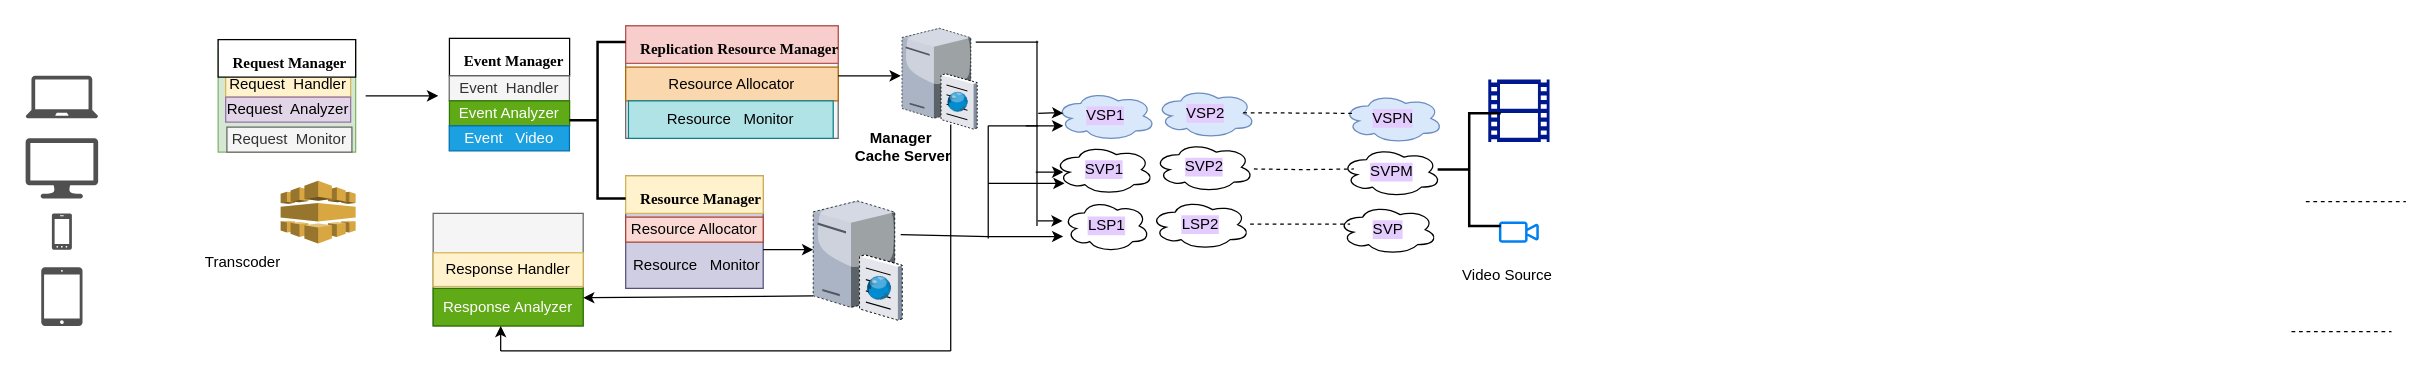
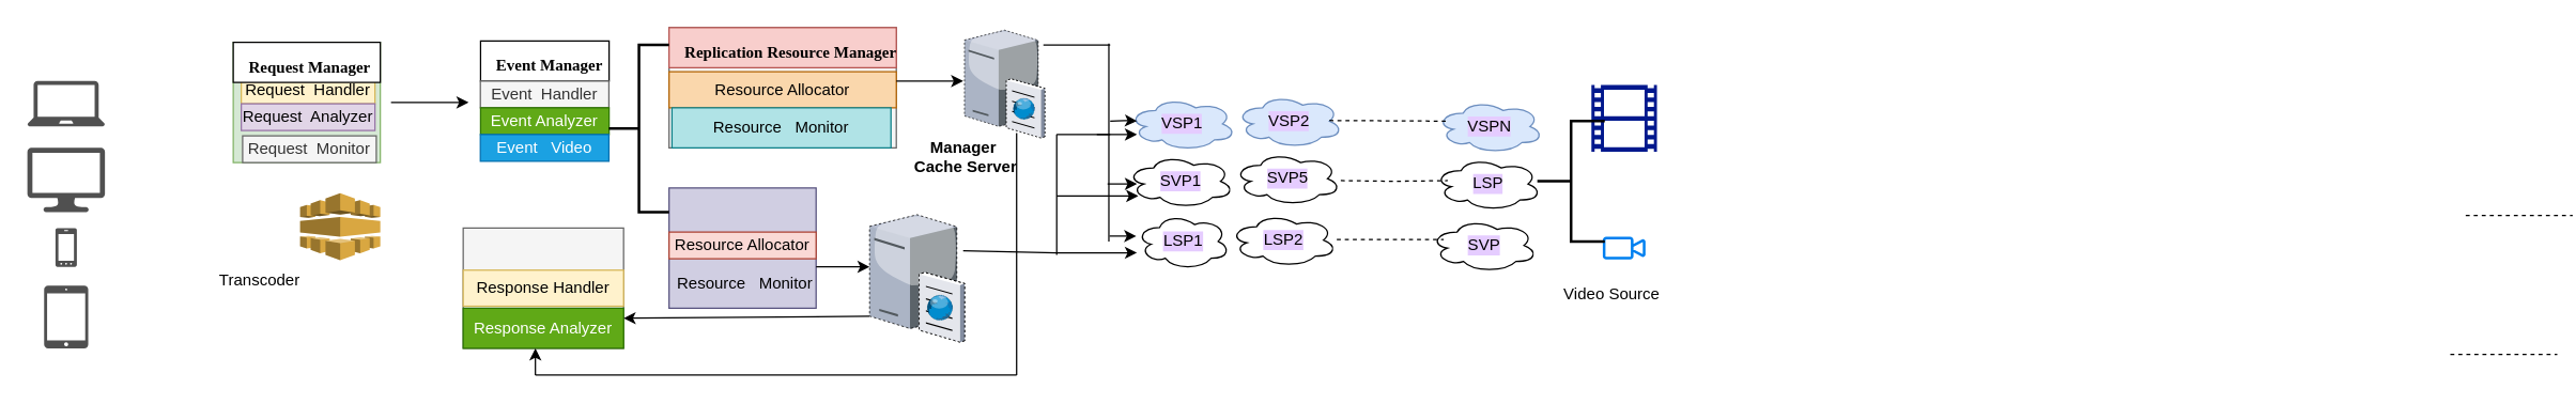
  <mxCell id="0" />
  <mxCell id="1" parent="0" />
  <mxCell id="2" value="" style="pointerEvents=1;shadow=0;dashed=0;html=1;strokeColor=none;fillColor=#505050;labelPosition=center;verticalLabelPosition=bottom;verticalAlign=top;outlineConnect=0;align=center;shape=mxgraph.office.devices.laptop;" vertex="1" parent="1"><mxGeometry x="20" y="60" width="58" height="34" as="geometry" /></mxCell>
  <mxCell id="3" value="" style="pointerEvents=1;shadow=0;dashed=0;html=1;strokeColor=none;fillColor=#505050;labelPosition=center;verticalLabelPosition=bottom;verticalAlign=top;outlineConnect=0;align=center;shape=mxgraph.office.devices.lcd_monitor;" vertex="1" parent="1"><mxGeometry x="20" y="110" width="58" height="48" as="geometry" /></mxCell>
  <mxCell id="4" value="" style="pointerEvents=1;shadow=0;dashed=0;html=1;strokeColor=none;fillColor=#505050;labelPosition=center;verticalLabelPosition=bottom;verticalAlign=top;outlineConnect=0;align=center;shape=mxgraph.office.devices.cell_phone_windows_phone_proportional;" vertex="1" parent="1"><mxGeometry x="41" y="170" width="16" height="29" as="geometry" /></mxCell>
  <mxCell id="5" value="" style="outlineConnect=0;dashed=0;verticalLabelPosition=bottom;verticalAlign=top;align=center;html=1;shape=mxgraph.aws3.elastic_transcoder;fillColor=#D9A741;gradientColor=none;" vertex="1" parent="1"><mxGeometry x="224" y="144" width="60" height="50" as="geometry" /></mxCell>
  <mxCell id="6" value="Transcoder" style="text;html=1;strokeColor=none;fillColor=none;align=center;verticalAlign=middle;whiteSpace=wrap;rounded=0;" vertex="1" parent="1"><mxGeometry x="174" y="199" width="40" height="20" as="geometry" /></mxCell>
  <mxCell id="7" value="" style="edgeStyle=orthogonalEdgeStyle;rounded=0;orthogonalLoop=1;jettySize=auto;html=1;" edge="1" parent="1"><mxGeometry relative="1" as="geometry"><mxPoint x="292" y="76" as="sourcePoint" /><mxPoint x="350" y="76" as="targetPoint" /></mxGeometry></mxCell>
  <mxCell id="8" value="" style="group;labelBorderColor=#000000;labelBackgroundColor=#E5CCFF;fillColor=#d5e8d4;strokeColor=#82b366;" vertex="1" connectable="0" parent="1"><mxGeometry x="174" y="31" width="110" height="90" as="geometry" /></mxCell>
  <mxCell id="9" value="Request&amp;nbsp; Handler" style="text;html=1;strokeColor=#d6b656;fillColor=#fff2cc;align=center;verticalAlign=middle;whiteSpace=wrap;rounded=0;" vertex="1" parent="8"><mxGeometry x="6" y="26" width="100" height="20" as="geometry" /></mxCell>
  <mxCell id="10" value="Request&amp;nbsp; Analyzer" style="text;html=1;strokeColor=#9673a6;fillColor=#e1d5e7;align=center;verticalAlign=middle;whiteSpace=wrap;rounded=0;" vertex="1" parent="8"><mxGeometry x="6" y="46.0" width="100" height="20" as="geometry" /></mxCell>
  <mxCell id="11" value="Request&amp;nbsp; Monitor" style="text;html=1;strokeColor=#666666;fillColor=#f5f5f5;align=center;verticalAlign=middle;whiteSpace=wrap;rounded=0;fontColor=#333333;" vertex="1" parent="8"><mxGeometry x="7" y="70.0" width="100" height="20" as="geometry" /></mxCell>
  <mxCell id="12" value="&lt;font face=&quot;Times New Roman&quot; style=&quot;font-size: 12px&quot;&gt;&lt;b&gt;Request Manager&lt;/b&gt;&lt;/font&gt;" style="html=1;shadow=0;dashed=0;shape=mxgraph.bootstrap.rect;fontSize=20;align=left;spacingLeft=10;" vertex="1" parent="8"><mxGeometry width="110" height="30.0" as="geometry" /></mxCell>
  <mxCell id="13" value="" style="group" vertex="1" connectable="0" parent="1"><mxGeometry x="355" y="30" width="100" height="90" as="geometry" /></mxCell>
  <mxCell id="14" value="&lt;font face=&quot;Times New Roman&quot; style=&quot;font-size: 12px&quot;&gt;&lt;b&gt;Event Manager&lt;/b&gt;&lt;/font&gt;" style="html=1;shadow=0;dashed=0;shape=mxgraph.bootstrap.rect;fontSize=20;align=left;spacingLeft=10;" vertex="1" parent="13"><mxGeometry x="4" width="96.154" height="30" as="geometry" /></mxCell>
  <mxCell id="15" value="Event&amp;nbsp; Handler" style="text;html=1;strokeColor=#666666;fillColor=#f5f5f5;align=center;verticalAlign=middle;whiteSpace=wrap;rounded=0;fontColor=#333333;" vertex="1" parent="13"><mxGeometry x="3.846" y="30" width="96.154" height="20" as="geometry" /></mxCell>
  <mxCell id="16" value="Event Analyzer" style="text;html=1;strokeColor=#2D7600;fillColor=#60a917;align=center;verticalAlign=middle;whiteSpace=wrap;rounded=0;fontColor=#ffffff;" vertex="1" parent="13"><mxGeometry x="4" y="50" width="96.154" height="20" as="geometry" /></mxCell>
  <mxCell id="17" value="Event&amp;nbsp; &amp;nbsp;Video" style="text;html=1;strokeColor=#006EAF;fillColor=#1ba1e2;align=center;verticalAlign=middle;whiteSpace=wrap;rounded=0;fontColor=#ffffff;" vertex="1" parent="13"><mxGeometry x="3.846" y="70" width="96.154" height="20" as="geometry" /></mxCell>
  <mxCell id="18" value="" style="group;fillColor=#d0cee2;strokeColor=#56517e;" vertex="1" connectable="0" parent="1"><mxGeometry x="500" y="140" width="110" height="90" as="geometry" /></mxCell>
- <mxCell id="19" value="&lt;font face=&quot;Times New Roman&quot; style=&quot;font-size: 12px&quot;&gt;&lt;b&gt;Resource Manager&lt;/b&gt;&lt;/font&gt;" style="html=1;shadow=0;dashed=0;shape=mxgraph.bootstrap.rect;strokeColor=#d6b656;fillColor=#fff2cc;fontSize=20;align=left;spacingLeft=10;" vertex="1" parent="18"><mxGeometry width="110" height="30" as="geometry" /></mxCell>
  <mxCell id="20" value="Resource Allocator" style="text;html=1;strokeColor=#ae4132;fillColor=#fad9d5;align=center;verticalAlign=middle;whiteSpace=wrap;rounded=0;" vertex="1" parent="18"><mxGeometry y="33" width="110" height="20" as="geometry" /></mxCell>
  <mxCell id="21" value="Resource&amp;nbsp; &amp;nbsp;Monitor" style="text;html=1;strokeColor=none;fillColor=none;align=center;verticalAlign=middle;whiteSpace=wrap;rounded=0;" vertex="1" parent="18"><mxGeometry x="4" y="62" width="106" height="20" as="geometry" /></mxCell>
  <mxCell id="22" value="&lt;b&gt;Manager&lt;br&gt;&amp;nbsp;Cache Server&lt;/b&gt;" style="text;html=1;align=center;verticalAlign=middle;resizable=0;points=[];autosize=1;" vertex="1" parent="1"><mxGeometry x="670" y="102.4" width="100" height="30" as="geometry" /></mxCell>
  <mxCell id="23" value="" style="group" vertex="1" connectable="0" parent="1"><mxGeometry x="839.5" y="159" width="310" height="44" as="geometry" /></mxCell>
  <mxCell id="24" value="LSP1" style="ellipse;shape=cloud;whiteSpace=wrap;html=1;align=center;labelBackgroundColor=#E5CCFF;fillColor=#ffffff;" vertex="1" parent="23"><mxGeometry x="10" width="70" height="42" as="geometry" /></mxCell>
  <mxCell id="25" value="LSP2" style="ellipse;shape=cloud;whiteSpace=wrap;html=1;align=center;labelBackgroundColor=#E5CCFF;fillColor=#ffffff;" vertex="1" parent="23"><mxGeometry x="80" width="80" height="40" as="geometry" /></mxCell>
  <mxCell id="26" value="SVP" style="ellipse;shape=cloud;whiteSpace=wrap;html=1;align=center;labelBackgroundColor=#E5CCFF;fillColor=#ffffff;" vertex="1" parent="23"><mxGeometry x="230" y="4" width="80" height="40" as="geometry" /></mxCell>
  <mxCell id="27" value="" style="endArrow=none;html=1;dashed=1;" edge="1" parent="23"><mxGeometry width="50" height="50" relative="1" as="geometry"><mxPoint x="160" y="19.5" as="sourcePoint" /><mxPoint x="240" y="19.5" as="targetPoint" /><Array as="points"><mxPoint x="240" y="19.5" /></Array></mxGeometry></mxCell>
  <mxCell id="28" value="" style="endArrow=classic;html=1;" edge="1" parent="23"><mxGeometry width="50" height="50" relative="1" as="geometry"><mxPoint x="-10" y="17" as="sourcePoint" /><mxPoint x="10" y="17" as="targetPoint" /></mxGeometry></mxCell>
  <mxCell id="29" value="" style="group" vertex="1" connectable="0" parent="1"><mxGeometry x="842.5" y="113" width="310" height="44" as="geometry" /></mxCell>
  <mxCell id="30" value="SVP1" style="ellipse;shape=cloud;whiteSpace=wrap;html=1;align=center;labelBackgroundColor=#E5CCFF;fillColor=#ffffff;" vertex="1" parent="29"><mxGeometry y="2" width="80" height="40" as="geometry" /></mxCell>
- <mxCell id="31" value="SVP2" style="ellipse;shape=cloud;whiteSpace=wrap;html=1;align=center;labelBackgroundColor=#E5CCFF;fillColor=#ffffff;" vertex="1" parent="29"><mxGeometry x="80" width="80" height="40" as="geometry" /></mxCell>
- <mxCell id="32" value="SVPM" style="ellipse;shape=cloud;whiteSpace=wrap;html=1;align=center;labelBackgroundColor=#E5CCFF;fillColor=#ffffff;" vertex="1" parent="29"><mxGeometry x="230" y="4" width="80" height="40" as="geometry" /></mxCell>
+ <mxCell id="31" value="SVP5" style="ellipse;shape=cloud;whiteSpace=wrap;html=1;align=center;labelBackgroundColor=#E5CCFF;fillColor=#ffffff;" vertex="1" parent="29"><mxGeometry x="80" width="80" height="40" as="geometry" /></mxCell>
+ <mxCell id="32" value="LSP" style="ellipse;shape=cloud;whiteSpace=wrap;html=1;align=center;labelBackgroundColor=#E5CCFF;fillColor=#ffffff;" vertex="1" parent="29"><mxGeometry x="230" y="4" width="80" height="40" as="geometry" /></mxCell>
  <mxCell id="33" value="" style="endArrow=none;html=1;dashed=1;" edge="1" parent="29"><mxGeometry width="50" height="50" relative="1" as="geometry"><mxPoint x="160" y="21.5" as="sourcePoint" /><mxPoint x="240" y="21.5" as="targetPoint" /><Array as="points"><mxPoint x="200" y="22" /></Array></mxGeometry></mxCell>
  <mxCell id="34" value="" style="endArrow=none;html=1;dashed=1;" edge="1" parent="29"><mxGeometry width="50" height="50" relative="1" as="geometry"><mxPoint x="990" y="151.5" as="sourcePoint" /><mxPoint x="1070" y="151.5" as="targetPoint" /></mxGeometry></mxCell>
  <mxCell id="35" value="" style="endArrow=classic;html=1;" edge="1" parent="29"><mxGeometry width="50" height="50" relative="1" as="geometry"><mxPoint x="-14.5" y="24" as="sourcePoint" /><mxPoint x="7.5" y="24" as="targetPoint" /></mxGeometry></mxCell>
  <mxCell id="36" value="" style="group;dashed=1;" vertex="1" connectable="0" parent="1"><mxGeometry x="844" y="70" width="310" height="44" as="geometry" /></mxCell>
  <mxCell id="37" value="VSP1" style="ellipse;shape=cloud;whiteSpace=wrap;html=1;align=center;labelBackgroundColor=#E5CCFF;fillColor=#dae8fc;strokeColor=#6c8ebf;" vertex="1" parent="36"><mxGeometry y="2" width="80" height="40" as="geometry" /></mxCell>
  <mxCell id="38" value="VSP2" style="ellipse;shape=cloud;whiteSpace=wrap;html=1;align=center;labelBackgroundColor=#E5CCFF;fillColor=#dae8fc;strokeColor=#6c8ebf;" vertex="1" parent="36"><mxGeometry x="80" width="80" height="40" as="geometry" /></mxCell>
  <mxCell id="39" value="VSPN" style="ellipse;shape=cloud;whiteSpace=wrap;html=1;align=center;labelBackgroundColor=#E5CCFF;fillColor=#dae8fc;strokeColor=#6c8ebf;" vertex="1" parent="36"><mxGeometry x="230" y="4" width="80" height="40" as="geometry" /></mxCell>
  <mxCell id="40" value="" style="endArrow=none;html=1;dashed=1;" edge="1" parent="36"><mxGeometry width="50" height="50" relative="1" as="geometry"><mxPoint x="1000" y="90.5" as="sourcePoint" /><mxPoint x="1080" y="90.5" as="targetPoint" /></mxGeometry></mxCell>
  <mxCell id="41" value="" style="endArrow=none;html=1;dashed=1;" edge="1" parent="36"><mxGeometry width="50" height="50" relative="1" as="geometry"><mxPoint x="150" y="19.5" as="sourcePoint" /><mxPoint x="240" y="20" as="targetPoint" /></mxGeometry></mxCell>
  <mxCell id="42" value="" style="endArrow=classic;html=1;" edge="1" parent="36"><mxGeometry width="50" height="50" relative="1" as="geometry"><mxPoint x="-14" y="20" as="sourcePoint" /><mxPoint x="6" y="20" as="targetPoint" /><Array as="points"><mxPoint x="-4" y="19.5" /></Array></mxGeometry></mxCell>
  <mxCell id="43" value="" style="endArrow=classic;html=1;" edge="1" parent="36"><mxGeometry width="50" height="50" relative="1" as="geometry"><mxPoint x="-24" y="30" as="sourcePoint" /><mxPoint x="6" y="30" as="targetPoint" /></mxGeometry></mxCell>
  <mxCell id="44" value="" style="verticalLabelPosition=bottom;aspect=fixed;html=1;verticalAlign=top;strokeColor=none;align=center;outlineConnect=0;shape=mxgraph.citrix.cache_server;dashed=1;labelBackgroundColor=#E5CCFF;fillColor=#ffffff;" vertex="1" parent="1"><mxGeometry x="650" y="157.75" width="71" height="97.5" as="geometry" /></mxCell>
  <mxCell id="45" value="" style="aspect=fixed;pointerEvents=1;shadow=0;dashed=0;html=1;strokeColor=none;labelPosition=center;verticalLabelPosition=bottom;verticalAlign=top;align=center;fillColor=#00188D;shape=mxgraph.mscae.general.video;labelBackgroundColor=#E5CCFF;" vertex="1" parent="1"><mxGeometry x="1190" y="63" width="49" height="50" as="geometry" /></mxCell>
  <mxCell id="46" value="" style="html=1;verticalLabelPosition=bottom;align=center;labelBackgroundColor=#ffffff;verticalAlign=top;strokeWidth=2;strokeColor=#0080F0;shadow=0;dashed=0;shape=mxgraph.ios7.icons.video_conversation;fillColor=#ffffff;" vertex="1" parent="1"><mxGeometry x="1199.5" y="177.5" width="30" height="15" as="geometry" /></mxCell>
  <mxCell id="47" value="" style="verticalLabelPosition=bottom;aspect=fixed;html=1;verticalAlign=top;strokeColor=none;align=center;outlineConnect=0;shape=mxgraph.citrix.cache_server;dashed=1;labelBackgroundColor=#E5CCFF;fillColor=#ffffff;" vertex="1" parent="1"><mxGeometry x="721" y="20" width="60" height="82.4" as="geometry" /></mxCell>
  <mxCell id="48" value="" style="group;fillColor=#f5f5f5;strokeColor=#666666;fontColor=#333333;" vertex="1" connectable="0" parent="1"><mxGeometry x="346" y="170" width="120" height="90" as="geometry" /></mxCell>
  <mxCell id="49" value="Response Handler" style="text;html=1;strokeColor=#d6b656;fillColor=#fff2cc;align=center;verticalAlign=middle;whiteSpace=wrap;rounded=0;" vertex="1" parent="48"><mxGeometry y="31.5" width="120" height="27" as="geometry" /></mxCell>
  <mxCell id="50" value="Response Analyzer" style="text;html=1;strokeColor=#2D7600;fillColor=#60a917;align=center;verticalAlign=middle;whiteSpace=wrap;rounded=0;fontColor=#ffffff;" vertex="1" parent="48"><mxGeometry y="60" width="120" height="30" as="geometry" /></mxCell>
  <mxCell id="51" value="" style="pointerEvents=1;shadow=0;dashed=0;html=1;strokeColor=none;fillColor=#505050;labelPosition=center;verticalLabelPosition=bottom;verticalAlign=top;outlineConnect=0;align=center;shape=mxgraph.office.devices.ipad_mini;labelBackgroundColor=#E5CCFF;" vertex="1" parent="1"><mxGeometry x="32.5" y="213" width="33" height="47" as="geometry" /></mxCell>
  <mxCell id="52" value="" style="group;fillColor=#f5f5f5;strokeColor=#666666;fontColor=#333333;" vertex="1" connectable="0" parent="1"><mxGeometry x="500" y="20" width="170" height="90" as="geometry" /></mxCell>
  <mxCell id="53" value="&lt;font face=&quot;Times New Roman&quot; style=&quot;font-size: 12px&quot;&gt;&lt;b&gt;Replication Resource Manager&lt;/b&gt;&lt;/font&gt;" style="html=1;shadow=0;dashed=0;shape=mxgraph.bootstrap.rect;strokeColor=#b85450;fillColor=#f8cecc;fontSize=20;align=left;spacingLeft=10;" vertex="1" parent="52"><mxGeometry width="170" height="30.0" as="geometry" /></mxCell>
  <mxCell id="54" value="Resource Allocator" style="text;html=1;strokeColor=#b46504;fillColor=#fad7ac;align=center;verticalAlign=middle;whiteSpace=wrap;rounded=0;" vertex="1" parent="52"><mxGeometry y="33" width="170" height="27" as="geometry" /></mxCell>
  <mxCell id="55" value="Resource&amp;nbsp; &amp;nbsp;Monitor" style="text;html=1;strokeColor=#0e8088;fillColor=#b0e3e6;align=center;verticalAlign=middle;whiteSpace=wrap;rounded=0;" vertex="1" parent="52"><mxGeometry x="2.18" y="60" width="163.82" height="30" as="geometry" /></mxCell>
  <mxCell id="56" value="" style="strokeWidth=2;html=1;shape=mxgraph.flowchart.annotation_2;align=left;labelPosition=right;pointerEvents=1;labelBackgroundColor=#E5CCFF;fillColor=#000000;" vertex="1" parent="1"><mxGeometry x="455" y="33" width="45" height="125" as="geometry" /></mxCell>
  <mxCell id="57" value="" style="endArrow=classic;html=1;" edge="1" parent="1"><mxGeometry width="50" height="50" relative="1" as="geometry"><mxPoint x="670" y="60" as="sourcePoint" /><mxPoint x="720" y="60" as="targetPoint" /></mxGeometry></mxCell>
  <mxCell id="58" value="" style="endArrow=classic;html=1;" edge="1" parent="1"><mxGeometry width="50" height="50" relative="1" as="geometry"><mxPoint x="610" y="199" as="sourcePoint" /><mxPoint x="650" y="199" as="targetPoint" /></mxGeometry></mxCell>
  <mxCell id="59" value="" style="strokeWidth=2;html=1;shape=mxgraph.flowchart.annotation_2;align=left;labelPosition=right;pointerEvents=1;labelBackgroundColor=#E5CCFF;fillColor=#000000;" vertex="1" parent="1"><mxGeometry x="1149.5" y="90" width="50.5" height="90" as="geometry" /></mxCell>
  <mxCell id="60" value="Video Source" style="text;html=1;align=center;verticalAlign=middle;resizable=0;points=[];autosize=1;" vertex="1" parent="1"><mxGeometry x="1160" y="210" width="90" height="20" as="geometry" /></mxCell>
  <mxCell id="61" value="" style="endArrow=none;html=1;" edge="1" parent="1"><mxGeometry width="50" height="50" relative="1" as="geometry"><mxPoint x="780" y="33" as="sourcePoint" /><mxPoint x="830" y="33" as="targetPoint" /></mxGeometry></mxCell>
  <mxCell id="62" value="" style="endArrow=none;html=1;" edge="1" parent="1"><mxGeometry width="50" height="50" relative="1" as="geometry"><mxPoint x="829" y="180" as="sourcePoint" /><mxPoint x="829" y="32" as="targetPoint" /></mxGeometry></mxCell>
  <mxCell id="63" value="" style="endArrow=none;html=1;" edge="1" parent="1"><mxGeometry width="50" height="50" relative="1" as="geometry"><mxPoint x="790" y="100" as="sourcePoint" /><mxPoint x="830" y="100" as="targetPoint" /><Array as="points"><mxPoint x="830" y="100" /></Array></mxGeometry></mxCell>
  <mxCell id="64" value="" style="endArrow=none;html=1;" edge="1" parent="1"><mxGeometry width="50" height="50" relative="1" as="geometry"><mxPoint x="790" y="190" as="sourcePoint" /><mxPoint x="790" y="100" as="targetPoint" /></mxGeometry></mxCell>
  <mxCell id="65" value="" style="endArrow=classic;html=1;" edge="1" parent="1"><mxGeometry width="50" height="50" relative="1" as="geometry"><mxPoint x="790" y="188.5" as="sourcePoint" /><mxPoint x="850" y="188.5" as="targetPoint" /></mxGeometry></mxCell>
  <mxCell id="66" value="" style="endArrow=none;html=1;exitX=0.986;exitY=0.3;exitDx=0;exitDy=0;exitPerimeter=0;" edge="1" parent="1" source="44"><mxGeometry width="50" height="50" relative="1" as="geometry"><mxPoint x="730" y="188.5" as="sourcePoint" /><mxPoint x="790" y="188.5" as="targetPoint" /></mxGeometry></mxCell>
  <mxCell id="67" value="" style="endArrow=classic;html=1;" edge="1" parent="1"><mxGeometry width="50" height="50" relative="1" as="geometry"><mxPoint x="790" y="146" as="sourcePoint" /><mxPoint x="851" y="146" as="targetPoint" /></mxGeometry></mxCell>
  <mxCell id="68" value="" style="endArrow=none;html=1;" edge="1" parent="1"><mxGeometry width="50" height="50" relative="1" as="geometry"><mxPoint x="760" y="280" as="sourcePoint" /><mxPoint x="760" y="99" as="targetPoint" /></mxGeometry></mxCell>
  <mxCell id="69" value="" style="endArrow=none;html=1;" edge="1" parent="1"><mxGeometry width="50" height="50" relative="1" as="geometry"><mxPoint x="400" y="280" as="sourcePoint" /><mxPoint x="760" y="280" as="targetPoint" /></mxGeometry></mxCell>
  <mxCell id="70" value="" style="endArrow=classic;html=1;entryX=1;entryY=0.25;entryDx=0;entryDy=0;" edge="1" parent="1" target="50"><mxGeometry width="50" height="50" relative="1" as="geometry"><mxPoint x="650" y="236" as="sourcePoint" /><mxPoint x="490" y="236" as="targetPoint" /></mxGeometry></mxCell>
  <mxCell id="71" value="" style="endArrow=classic;html=1;" edge="1" parent="1"><mxGeometry width="50" height="50" relative="1" as="geometry"><mxPoint x="400" y="280" as="sourcePoint" /><mxPoint x="400" y="260" as="targetPoint" /></mxGeometry></mxCell>
